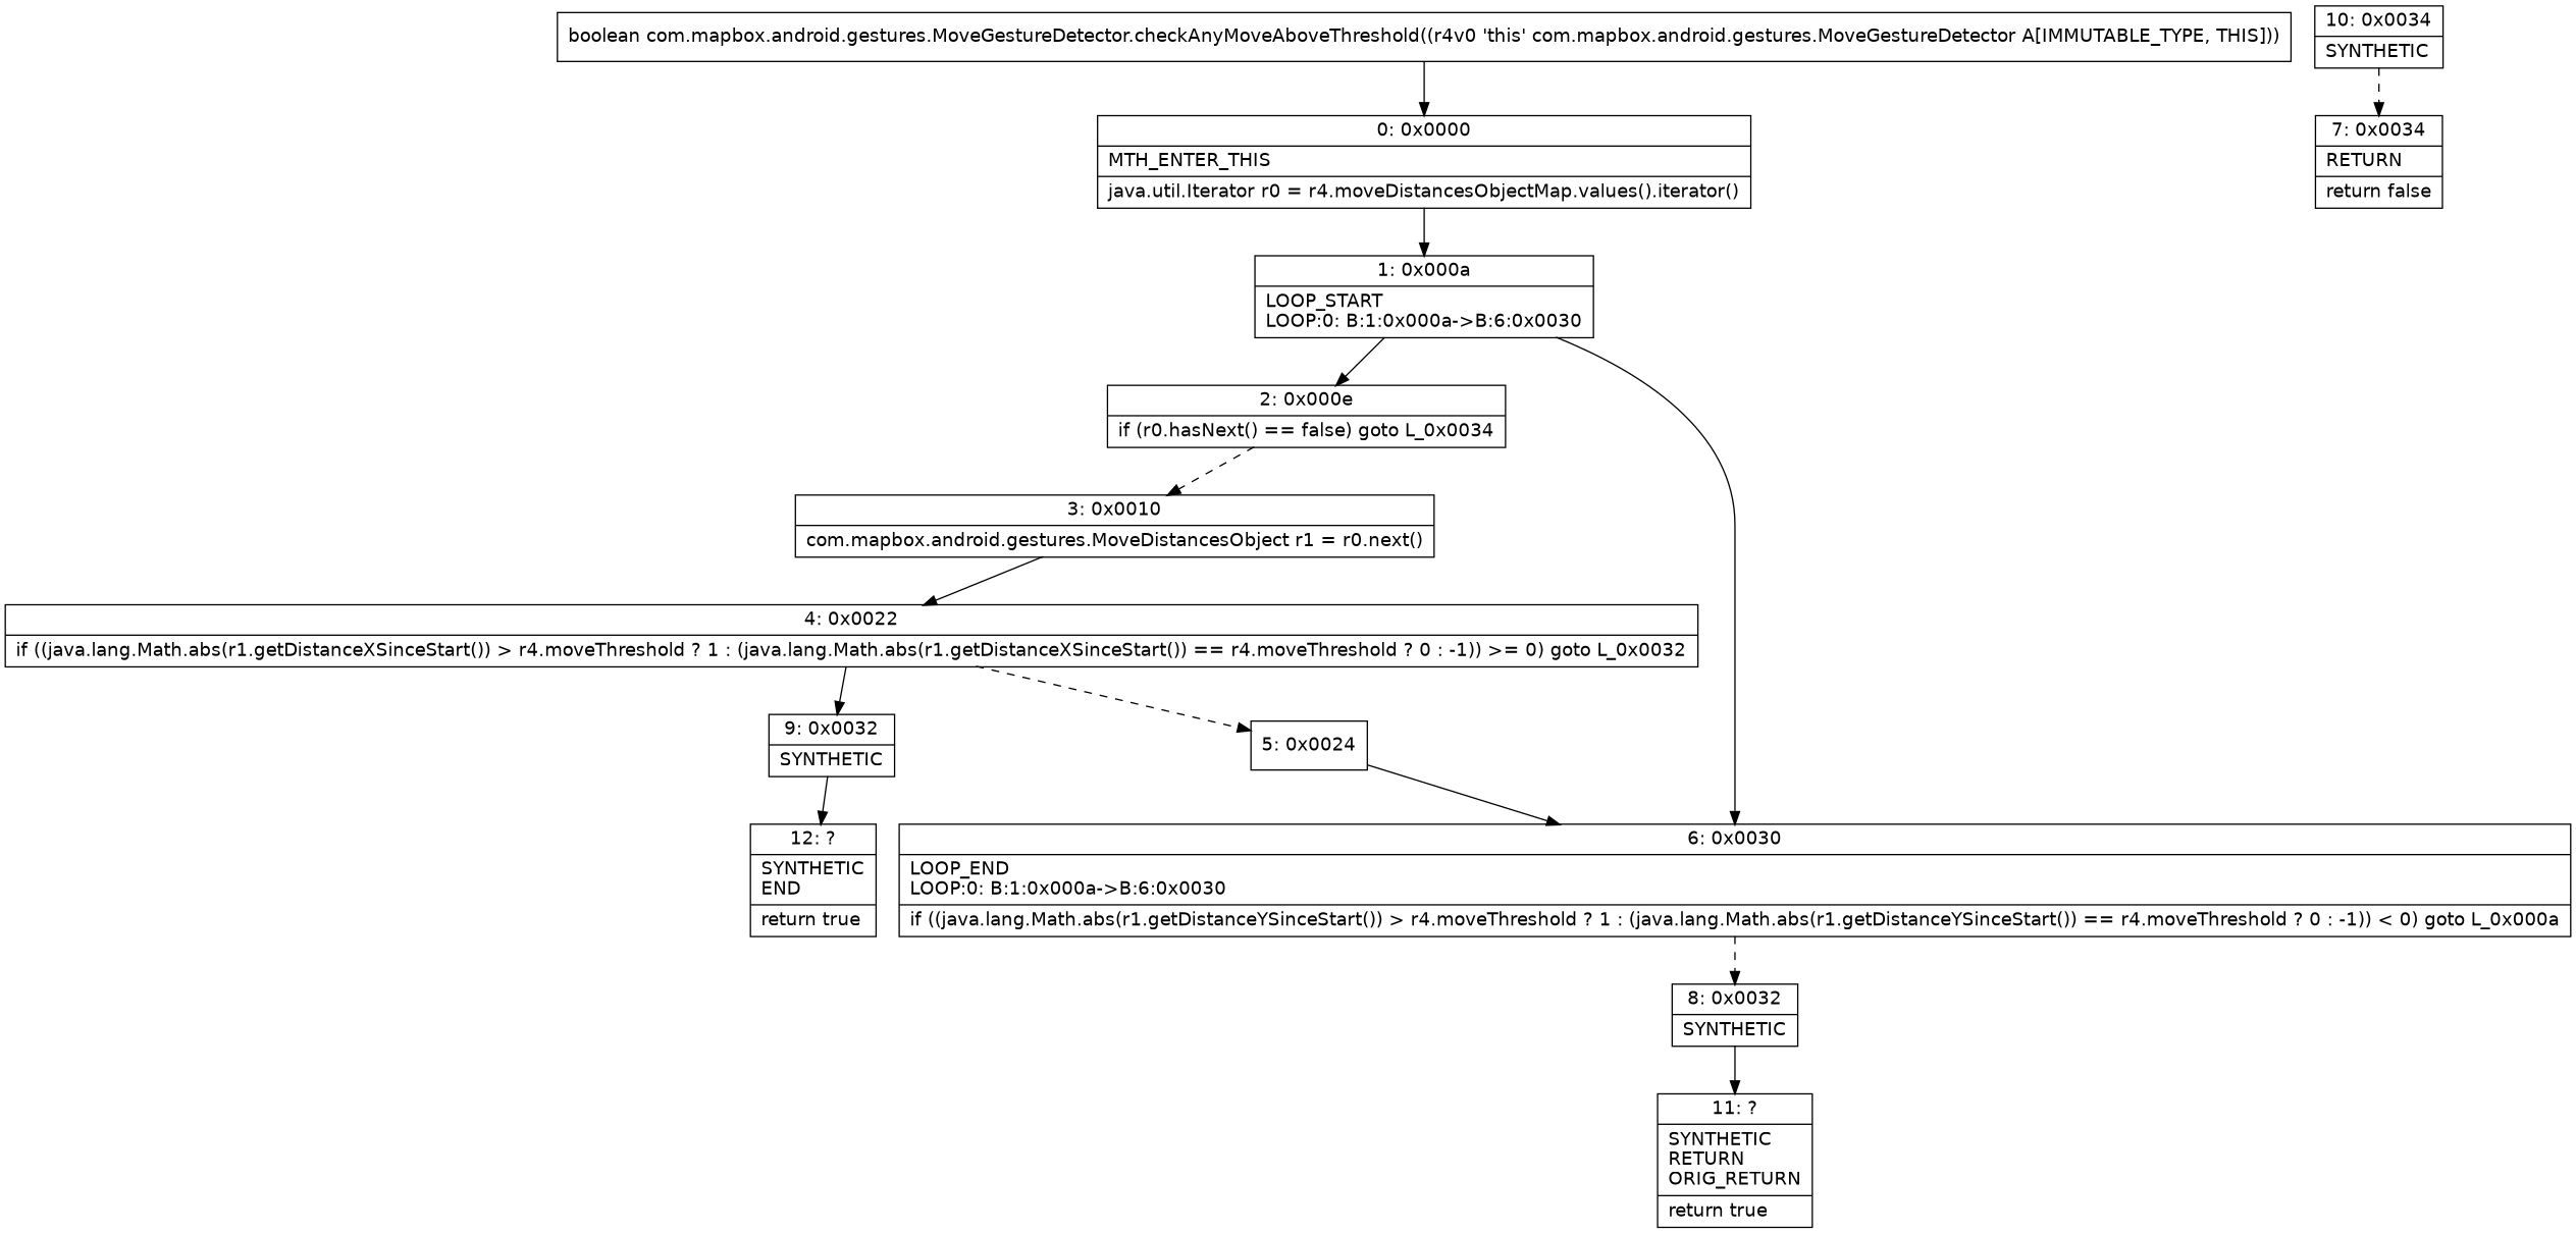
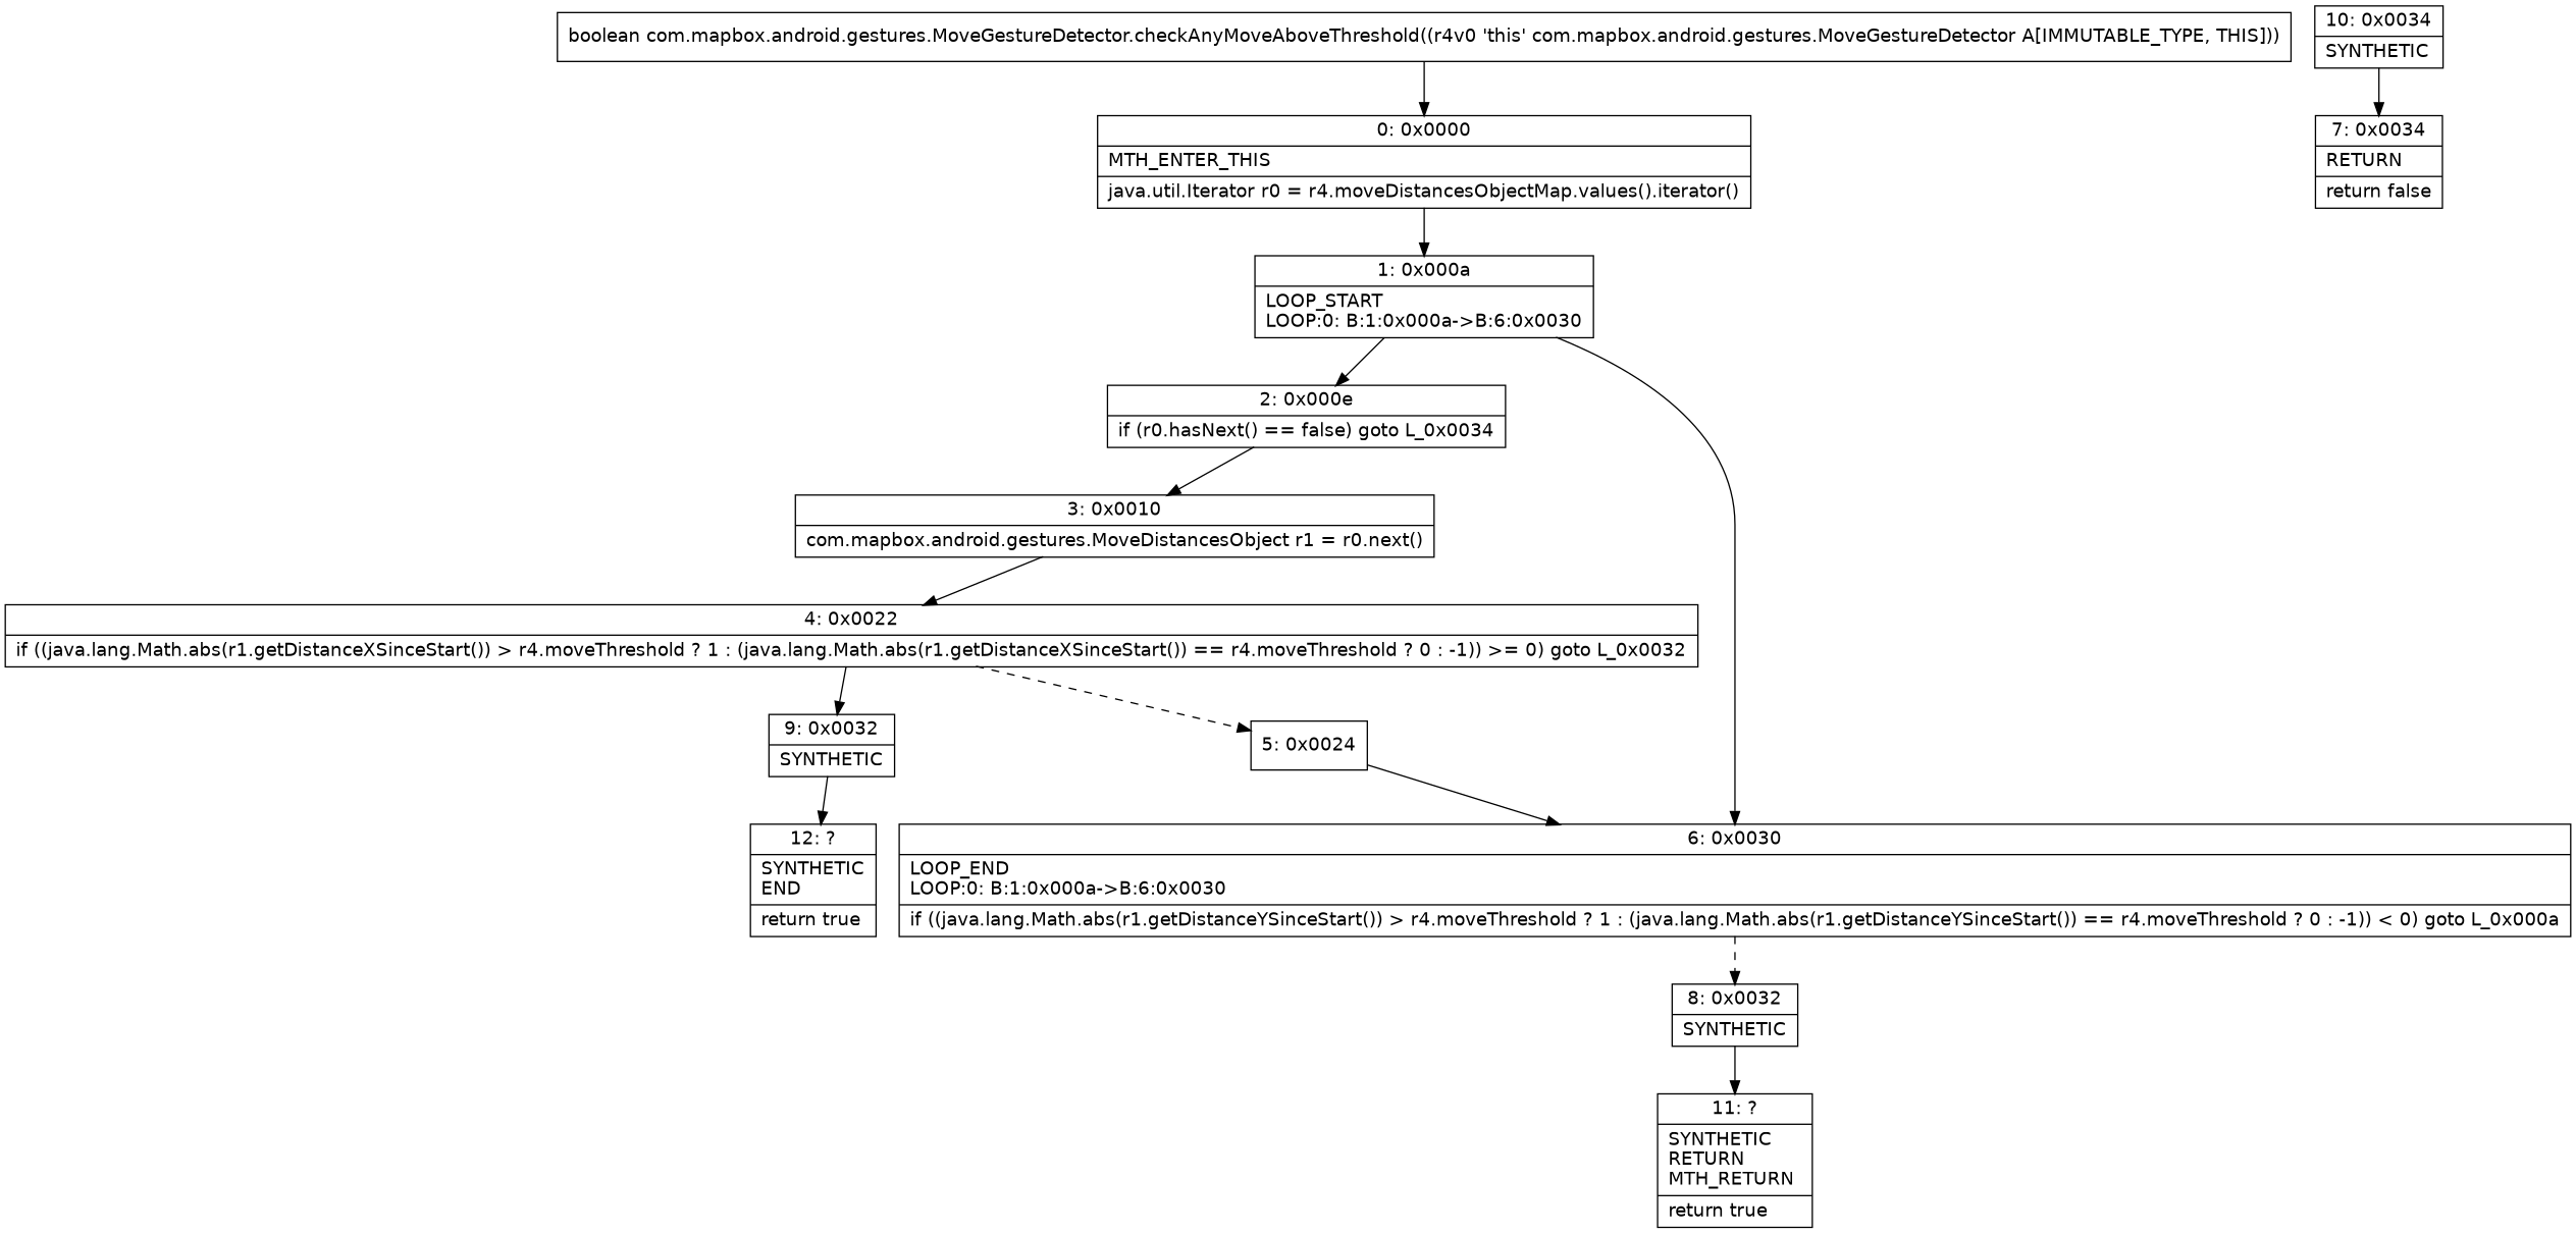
  digraph {
    fontname="DejaVu Sans"
    node [fontname="DejaVu Sans" shape=record]
    edge [fontname="DejaVu Sans"]
    n1 [label="{0\:\ 0x0000|MTH_ENTER_THIS\l|java.util.Iterator r0 = r4.moveDistancesObjectMap.values().iterator()\l}"]
    n2 [label="{1\:\ 0x000a|LOOP_START\lLOOP:0: B:1:0x000a\-\>B:6:0x0030\l}"]
    n3 [label="{2\:\ 0x000e|if (r0.hasNext() == false) goto L_0x0034\l}"]
    n4 [label="{6\:\ 0x0030|LOOP_END\lLOOP:0: B:1:0x000a\-\>B:6:0x0030\l|if ((java.lang.Math.abs(r1.getDistanceYSinceStart()) \> r4.moveThreshold ? 1 : (java.lang.Math.abs(r1.getDistanceYSinceStart()) == r4.moveThreshold ? 0 : \-1)) \< 0) goto L_0x000a\l}"]
    n5 [label="{3\:\ 0x0010|com.mapbox.android.gestures.MoveDistancesObject r1 = r0.next()\l}"]
    n6 [label="{4\:\ 0x0022|if ((java.lang.Math.abs(r1.getDistanceXSinceStart()) \> r4.moveThreshold ? 1 : (java.lang.Math.abs(r1.getDistanceXSinceStart()) == r4.moveThreshold ? 0 : \-1)) \>= 0) goto L_0x0032\l}"]
    n7 [label="{10\:\ 0x0034|SYNTHETIC\l}"]
    n8 [label="{7\:\ 0x0034|RETURN\l|return false\l}"]
    n9 [label="{5\:\ 0x0024}"]
    n10 [label="{9\:\ 0x0032|SYNTHETIC\l}"]
    n11 [label="{12\:\ ?|SYNTHETIC\lEND\l|return true\l}"]
    n12 [label="{8\:\ 0x0032|SYNTHETIC\l}"]
-   n13 [label="{11\:\ ?|SYNTHETIC\lRETURN\lORIG_RETURN\l|return true\l}"]
+   n13 [label="{11\:\ ?|SYNTHETIC\lRETURN\lMTH_RETURN\l|return true\l}"]
    n14 [label="{boolean com.mapbox.android.gestures.MoveGestureDetector.checkAnyMoveAboveThreshold((r4v0 'this' com.mapbox.android.gestures.MoveGestureDetector A[IMMUTABLE_TYPE, THIS])) }"]
    n1 -> n2
    n2 -> n3
    n2 -> n4
-   n3 -> n5 [style=dashed]
+   n3 -> n5 [style=solid]
    n4 -> n12 [style=dashed]
    n5 -> n6
    n6 -> n9 [style=dashed]
    n6 -> n10
-   n7 -> n8 [style=dashed]
+   n7 -> n8
    n9 -> n4
    n10 -> n11
    n12 -> n13
    n14 -> n1
  }
